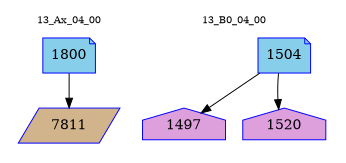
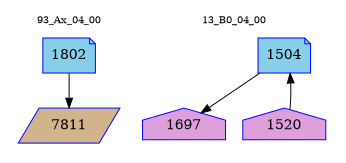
  digraph {
    node [color=blue fillcolor=skyblue shape=note style=filled]
    edge [color=black]
-   n1 [label=1800]
+   n1 [label=1802]
    n2 [fillcolor=tan label=7811 shape=parallelogram]
    n3 [label=1504]
-   n4 [fillcolor=plum label=1497 shape=house]
+   n4 [fillcolor=plum label=1697 shape=house]
    n5 [fillcolor=plum label=1520 shape=house]
    subgraph cluster_1 {
      color=white
      fontsize=10
-     label="13_Ax_04_00"
+     label="93_Ax_04_00"
      n1
      n2
    }
    subgraph cluster_2 {
      color=white
      fontsize=10
      label="13_B0_04_00"
      n3
      n4
      n5
    }
    n1 -> n2
    n3 -> n4
-   n3 -> n5
+   n5 -> n3
  }
